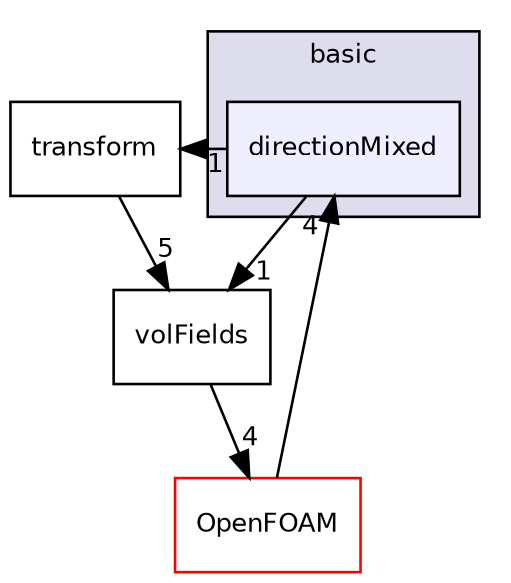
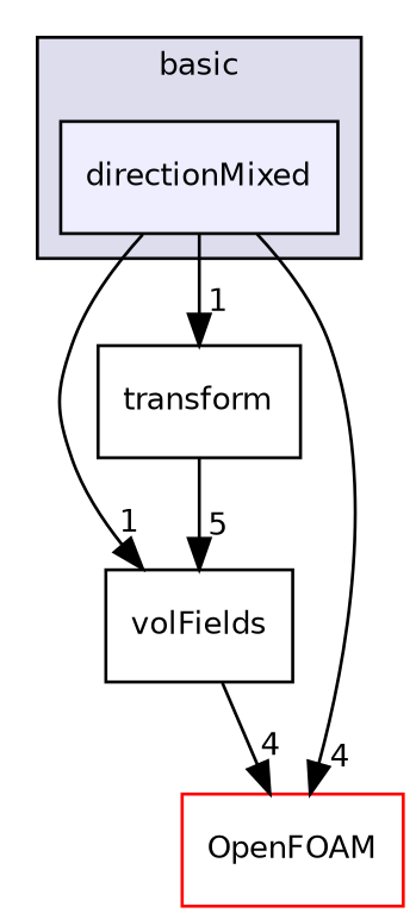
  digraph {
    compound=true
    node [fontname=Helvetica fontsize=10 shape=box]
    edge [headlabel=1 labeldistance=1.5 labelfontname=Helvetica labelfontsize=10]
    n1 [fillcolor="#eeeeff" label=directionMixed pencolor=black style=filled]
    n2 [label=volFields]
    n3 [color=red label=OpenFOAM]
    n4 [label=transform]
    subgraph cluster_1 {
      bgcolor="#ddddee"
      fontname=Helvetica
      fontsize=10
      label=basic
      pencolor=black
      n1
    }
    n1 -> n2
-   n3 -> n1 [headlabel=4]
+   n1 -> n3 [headlabel=4]
    n1 -> n4
    n2 -> n3 [headlabel=4]
    n4 -> n2 [headlabel=5]
  }
